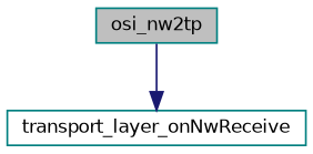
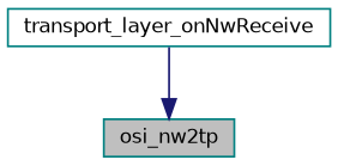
  digraph {
    rankdir=TB
    node [color=teal fontname=Helvetica fontsize=10 shape=record style=filled]
    n1 [fillcolor=grey75 fontcolor=black height=0.2 label=osi_nw2tp width=0.4]
    n2 [fillcolor=white height=0.2 label=transport_layer_onNwReceive width=0.4]
-   n1 -> n2 [color=midnightblue fontname=Helvetica fontsize=10 labelfontname=Helvetica labelfontsize=10 style=solid]
+   n2 -> n1 [color=midnightblue fontname=Helvetica fontsize=10 labelfontname=Helvetica labelfontsize=10 style=solid]
  }
